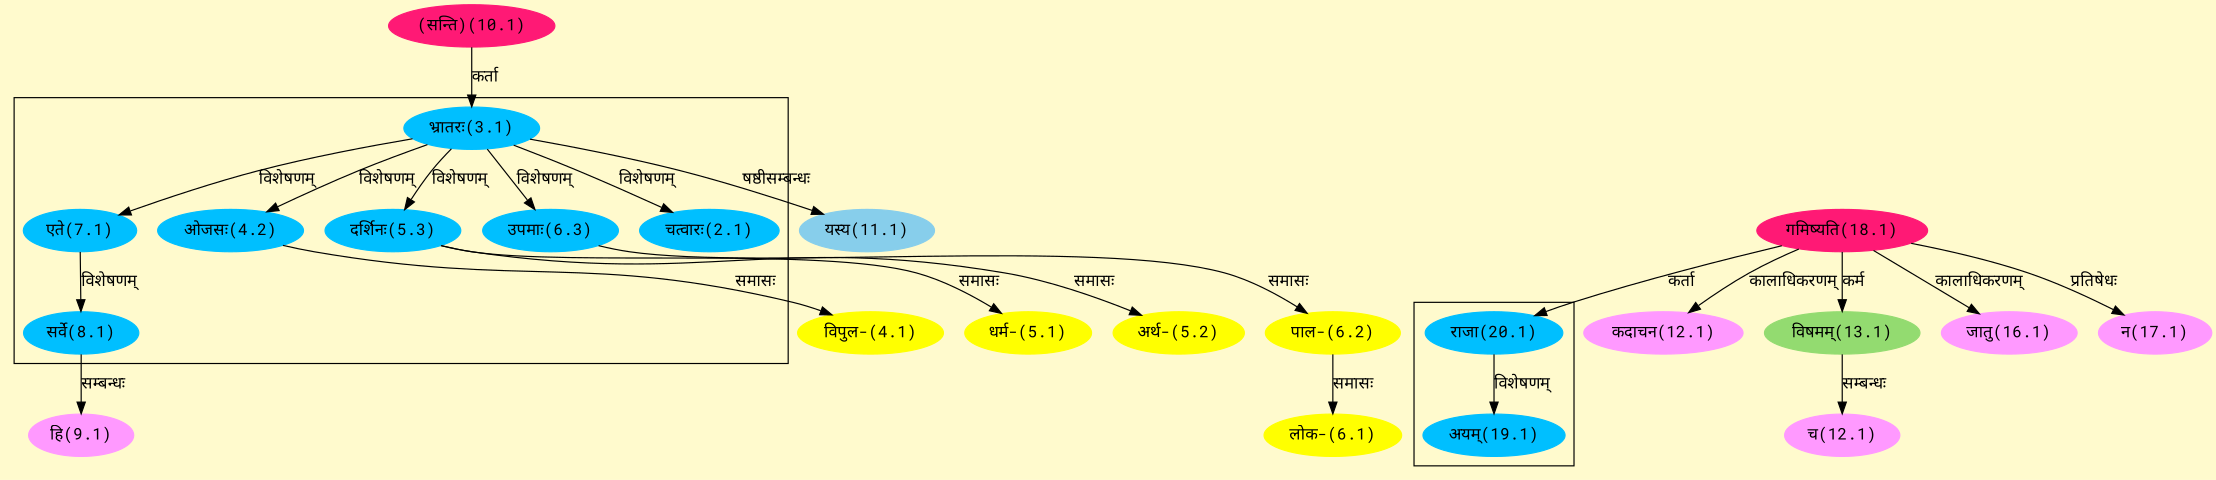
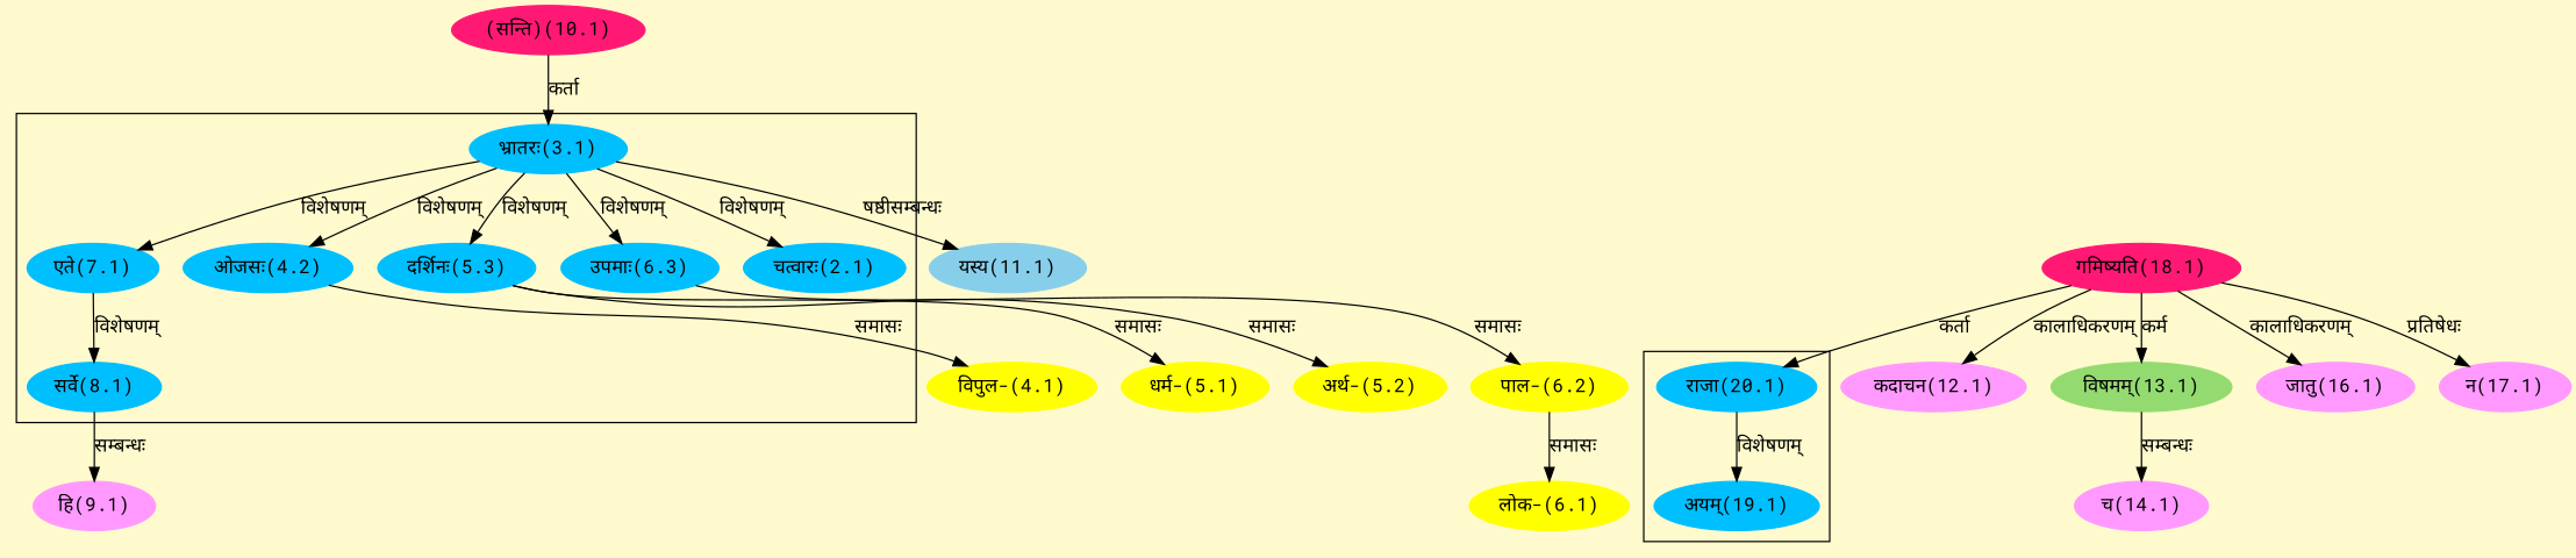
  digraph {
    bgcolor=lemonchiffon1
    compound=true
    fontname="Roboto Mono"
    rankdir=BT
    node [color="#00BFFF" fontname="Roboto Mono" style=filled]
    edge [dir=back fontname="Roboto Mono"]
    n1 [label="भ्रातरः(3.1)"]
    n2 [label="चत्वारः(2.1)"]
    n3 [label="ओजसः(4.2)"]
    n4 [label="दर्शिनः(5.3)"]
    n5 [label="उपमाः(6.3)"]
    n6 [label="एते(7.1)"]
    n7 [label="सर्वे(8.1)"]
    n8 [label="अयम्(19.1)"]
    n9 [label="राजा(20.1)"]
    n10 [color="#FF1975" label="(सन्ति)(10.1)"]
    n11 [color="#FF1975" label="गमिष्यति(18.1)"]
    n12 [color="#FFFF00" label="विपुल-(4.1)"]
    n13 [color="#FFFF00" label="धर्म-(5.1)"]
    n14 [color="#FFFF00" label="अर्थ-(5.2)"]
    n15 [color="#FFFF00" label="लोक-(6.1)"]
    n16 [color="#FFFF00" label="पाल-(6.2)"]
    n17 [color="#FF99FF" label="हि(9.1)"]
    n18 [color="#87CEEB" label="यस्य(11.1)"]
    n19 [color="#FF99FF" label="कदाचन(12.1)"]
    n20 [color="#93DB70" label="विषमम्(13.1)"]
-   n21 [color="#FF99FF" label="च(12.1)"]
+   n21 [color="#FF99FF" label="च(14.1)"]
    n22 [color="#FF99FF" label="जातु(16.1)"]
    n23 [color="#FF99FF" label="न(17.1)"]
    subgraph cluster_1 {
      n1
      n2
      n3
      n4
      n5
      n6
      n7
    }
    subgraph cluster_2 {
      n8
      n9
    }
    n1 -> n10 [label="कर्ता"]
    n2 -> n1 [label="विशेषणम्"]
    n3 -> n1 [label="विशेषणम्"]
    n4 -> n1 [label="विशेषणम्"]
    n5 -> n1 [label="विशेषणम्"]
    n6 -> n1 [label="विशेषणम्"]
    n7 -> n6 [label="विशेषणम्"]
    n8 -> n9 [label="विशेषणम्"]
    n9 -> n11 [label="कर्ता"]
    n12 -> n3 [label="समासः"]
    n13 -> n4 [label="समासः"]
    n14 -> n4 [label="समासः"]
    n15 -> n16 [label="समासः"]
    n16 -> n5 [label="समासः"]
    n17 -> n7 [label="सम्बन्धः"]
    n18 -> n1 [label="षष्ठीसम्बन्धः"]
    n19 -> n11 [label="कालाधिकरणम्"]
    n20 -> n11 [label="कर्म"]
    n21 -> n20 [label="सम्बन्धः"]
    n22 -> n11 [label="कालाधिकरणम्"]
    n23 -> n11 [label="प्रतिषेधः"]
  }
